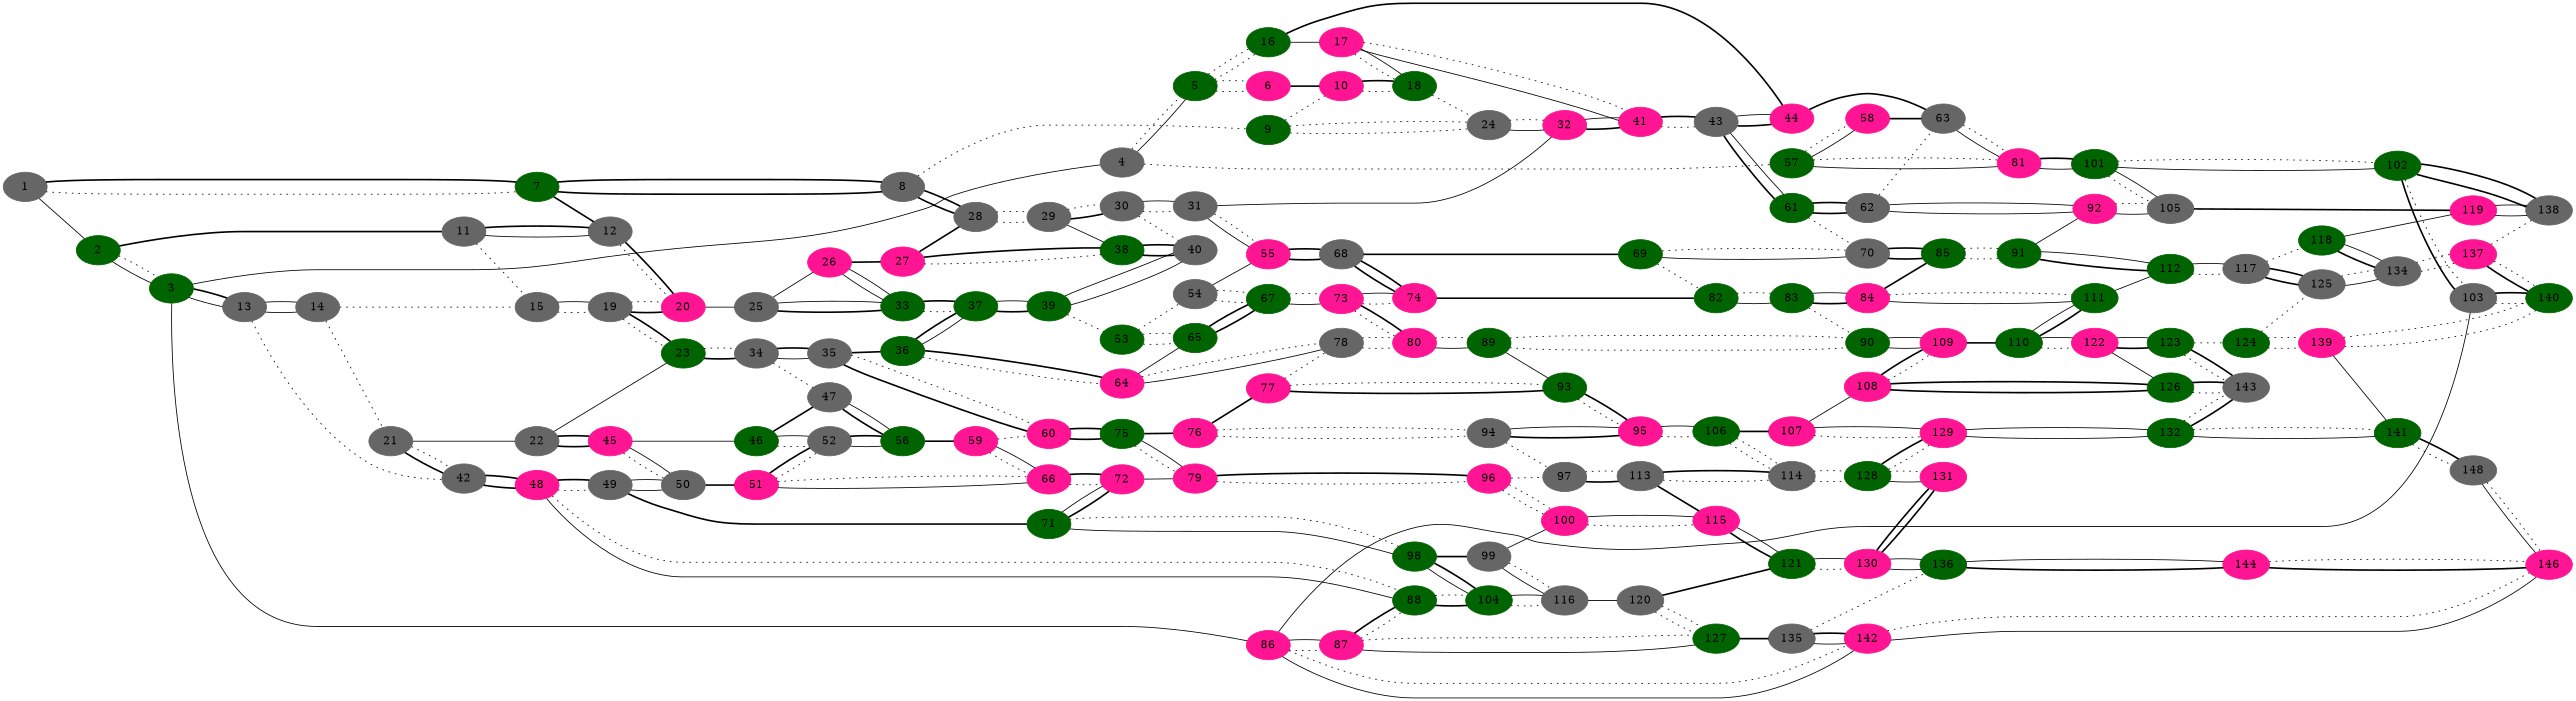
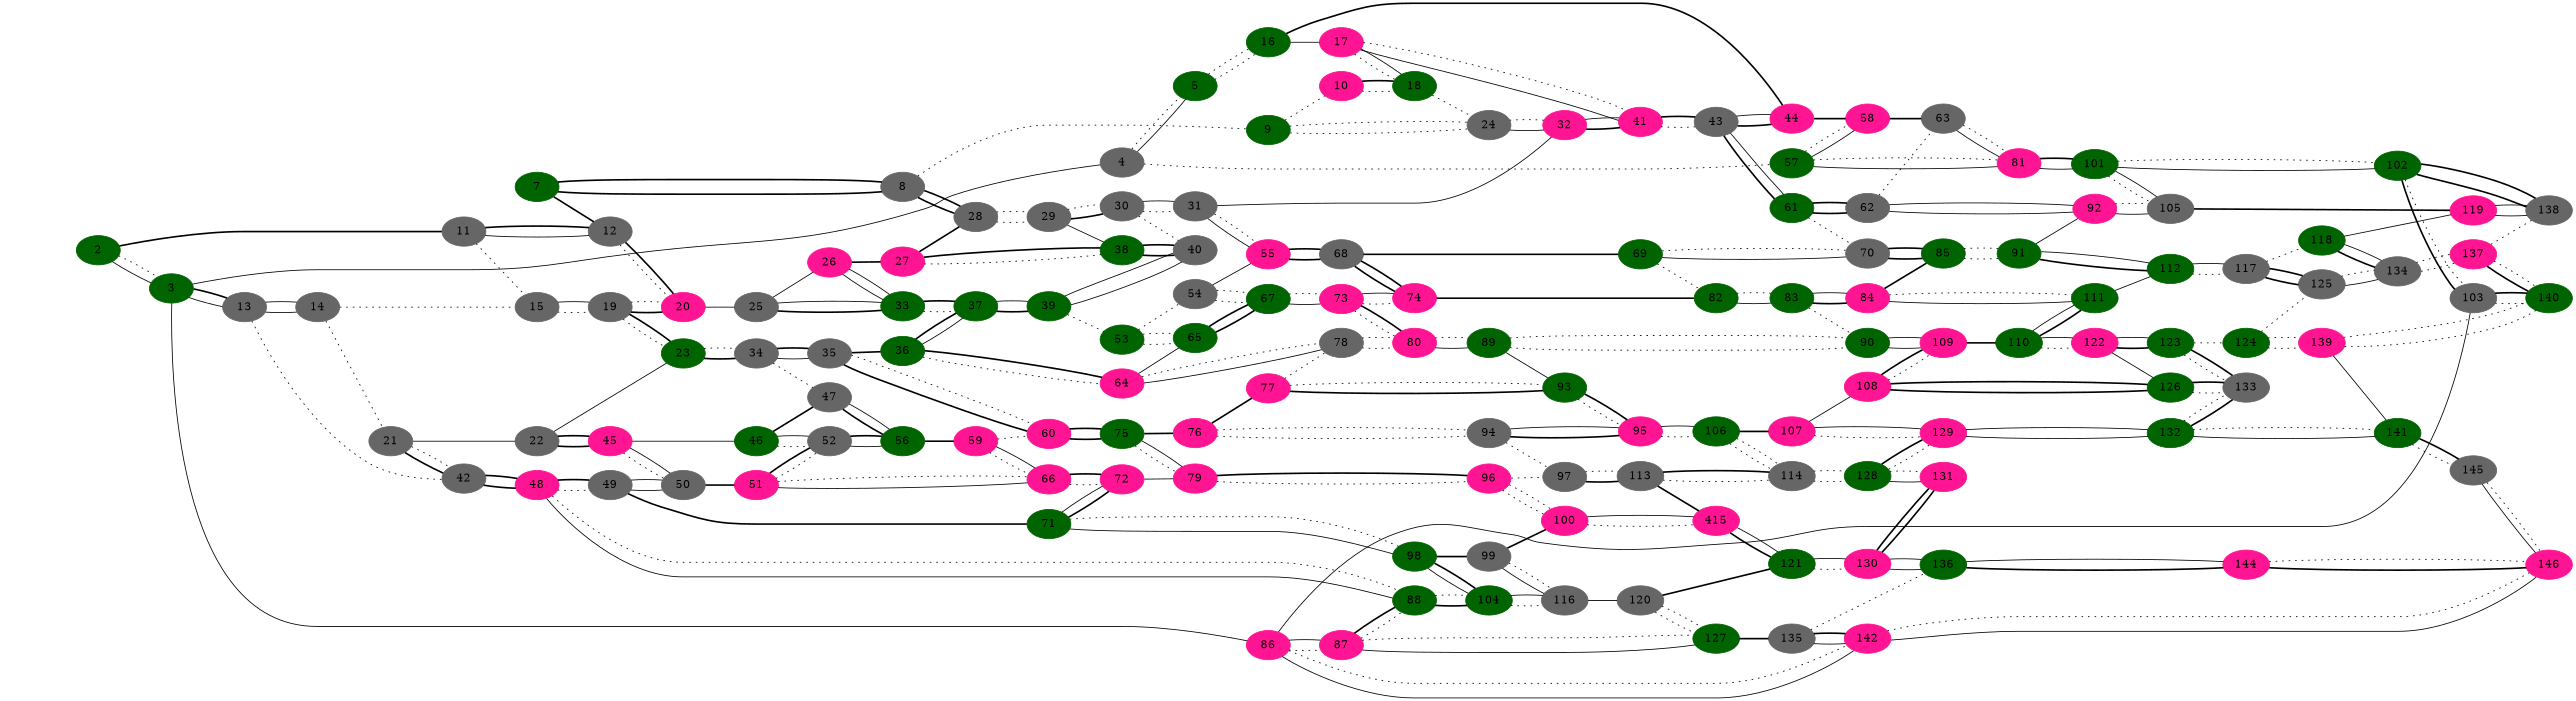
  graph {
    rankdir=LR
    node [color=darkgreen style=filled]
    edge [style=dotted]
-   1 [color=gray40]
    2
    7
    3
    11 [color=gray40]
    8 [color=gray40]
    12 [color=gray40]
    4 [color=gray40]
    13 [color=gray40]
    86 [color=deeppink]
    15 [color=gray40]
    5
    57
    14 [color=gray40]
    42 [color=gray40]
    103 [color=gray40]
    87 [color=deeppink]
    142 [color=deeppink]
-   6 [color=deeppink]
    16
    58 [color=deeppink]
    81 [color=deeppink]
    140
    10 [color=deeppink]
    17 [color=deeppink]
    44 [color=deeppink]
    18
    9
    28 [color=gray40]
    20 [color=deeppink]
    24 [color=gray40]
    29 [color=gray40]
    32 [color=deeppink]
    19 [color=gray40]
    25 [color=gray40]
    21 [color=gray40]
    48 [color=deeppink]
    22 [color=gray40]
    23
    41 [color=deeppink]
    43 [color=gray40]
    34 [color=gray40]
    26 [color=deeppink]
    33
    45 [color=deeppink]
    46
    50 [color=gray40]
    35 [color=gray40]
    47 [color=gray40]
    27 [color=deeppink]
    37
    38
    40 [color=gray40]
    30 [color=gray40]
    31 [color=gray40]
    55 [color=deeppink]
    68 [color=gray40]
    39
    36
    60 [color=deeppink]
    56
    64 [color=deeppink]
    75
    65
    78 [color=gray40]
    53
    54 [color=gray40]
    61
    49 [color=gray40]
    88
    62 [color=gray40]
    70 [color=gray40]
    63 [color=gray40]
    52 [color=gray40]
    51 [color=deeppink]
    59 [color=deeppink]
    71
    104
    72 [color=deeppink]
    98
    66 [color=deeppink]
    67
    73 [color=deeppink]
    69
    74 [color=deeppink]
    101
    79 [color=deeppink]
    76 [color=deeppink]
    92 [color=deeppink]
    85
    105 [color=gray40]
    80 [color=deeppink]
    82
    83
    91
    99 [color=gray40]
    96 [color=deeppink]
    89
    77 [color=deeppink]
    94 [color=gray40]
    93
    95 [color=deeppink]
    97 [color=gray40]
    100 [color=deeppink]
    90
    102
    84 [color=deeppink]
    111
    109 [color=deeppink]
    112
    127
    146 [color=deeppink]
    135 [color=gray40]
    116 [color=gray40]
    110
    117 [color=gray40]
    119 [color=deeppink]
    106
    113 [color=gray40]
    107 [color=deeppink]
    114 [color=gray40]
-   115 [color=deeppink]
+   115 [color=deeppink label=415]
    120 [color=gray40]
    121
    138 [color=gray40]
    108 [color=deeppink]
    129 [color=deeppink]
    128
    126
    132
-   133 [color=gray40 label=143]
+   133 [color=gray40]
    122 [color=deeppink]
    123
    118
    125 [color=gray40]
    131 [color=deeppink]
    130 [color=deeppink]
    134 [color=gray40]
    137 [color=deeppink]
    136
    124
    139 [color=deeppink]
    141
    144 [color=deeppink]
-   145 [color=gray40 label=148]
-   1 -- 2 [style=solid]
-   1 -- 7
-   1 -- 7 [style=bold]
+   145 [color=gray40]
    2 -- 3 [style=solid]
    2 -- 3
    2 -- 11 [style=bold]
    7 -- 8 [style=bold]
    7 -- 8 [style=bold]
    7 -- 12 [style=bold]
    3 -- 4 [style=solid]
    3 -- 13 [style=solid]
    3 -- 13 [style=bold]
    3 -- 86 [style=solid]
    11 -- 12 [style=solid]
    11 -- 12 [style=bold]
    11 -- 15
    8 -- 9
    8 -- 28 [style=bold]
    8 -- 28 [style=bold]
    12 -- 20
    12 -- 20 [style=bold]
    4 -- 5 [style=solid]
    4 -- 5
    4 -- 57
    13 -- 14 [style=solid]
    13 -- 14 [style=solid]
    13 -- 42
    86 -- 103 [style=solid]
    86 -- 87
    86 -- 87 [style=solid]
    86 -- 142 [style=solid]
    86 -- 142
    15 -- 19
    15 -- 19 [style=solid]
-   5 -- 6
-   5 -- 6
    5 -- 16
    5 -- 16
    57 -- 58 [style=solid]
    57 -- 58
    57 -- 81 [style=solid]
    57 -- 81
    14 -- 15
    14 -- 21
    42 -- 48 [style=bold]
    42 -- 48 [style=bold]
    103 -- 140
    103 -- 140 [style=bold]
    87 -- 88
    87 -- 88 [style=bold]
    87 -- 127 [style=solid]
    87 -- 127
    142 -- 146 [style=solid]
    142 -- 146
-   6 -- 10 [style=bold]
    16 -- 17 [style=solid]
    16 -- 44 [style=bold]
    58 -- 63 [style=bold]
    81 -- 101 [style=solid]
    81 -- 101 [style=bold]
    10 -- 18
    10 -- 18 [style=bold]
    17 -- 18
    17 -- 18 [style=solid]
    17 -- 41 [style=solid]
    17 -- 41
-   44 -- 63 [style=bold]
+   44 -- 58 [style=bold]
    18 -- 24
    9 -- 10
    9 -- 24
    9 -- 24
    28 -- 29
    28 -- 29
    20 -- 25 [style=solid]
    24 -- 32 [style=solid]
    24 -- 32
    29 -- 38 [style=solid]
    29 -- 30 [style=bold]
    29 -- 30
    32 -- 41 [style=bold]
    32 -- 41 [style=solid]
    19 -- 20 [style=bold]
    19 -- 20
    19 -- 23
    19 -- 23 [style=bold]
    25 -- 26 [style=solid]
    25 -- 33 [style=bold]
    25 -- 33 [style=solid]
    21 -- 42 [style=bold]
    21 -- 42
    21 -- 22 [style=solid]
    48 -- 49
    48 -- 49 [style=bold]
    48 -- 88 [style=solid]
    48 -- 88
    22 -- 23 [style=solid]
    22 -- 45 [style=bold]
    22 -- 45 [style=bold]
    23 -- 34 [style=bold]
    23 -- 34
    41 -- 43
    41 -- 43 [style=bold]
    43 -- 44 [style=bold]
    43 -- 44 [style=solid]
    43 -- 61 [style=bold]
    43 -- 61 [style=solid]
    34 -- 35 [style=solid]
    34 -- 35 [style=bold]
    34 -- 47
    26 -- 33 [style=solid]
    26 -- 33 [style=solid]
    26 -- 27 [style=bold]
    33 -- 37
    33 -- 37 [style=bold]
    45 -- 46 [style=solid]
    45 -- 50
    45 -- 50 [style=solid]
    46 -- 47 [style=bold]
    46 -- 52
    46 -- 52 [style=solid]
    50 -- 51 [style=bold]
    35 -- 36 [style=bold]
    35 -- 60 [style=bold]
    35 -- 60
    47 -- 56 [style=bold]
    47 -- 56 [style=solid]
    27 -- 28 [style=bold]
    27 -- 38
    27 -- 38 [style=bold]
    37 -- 39 [style=bold]
    37 -- 39 [style=solid]
    38 -- 40 [style=bold]
    38 -- 40 [style=bold]
    30 -- 40
    30 -- 31
    30 -- 31 [style=solid]
    31 -- 32 [style=solid]
    31 -- 55 [style=solid]
    31 -- 55
    55 -- 68 [style=bold]
    55 -- 68 [style=bold]
    68 -- 69 [style=bold]
    68 -- 74 [style=bold]
    68 -- 74 [style=bold]
    39 -- 40 [style=solid]
    39 -- 40 [style=solid]
    39 -- 53
    36 -- 37 [style=solid]
    36 -- 37 [style=bold]
    36 -- 64
    36 -- 64 [style=bold]
    60 -- 75 [style=bold]
    60 -- 75 [style=bold]
    56 -- 59 [style=bold]
    64 -- 65 [style=solid]
    64 -- 78 [style=solid]
    64 -- 78
    75 -- 79
    75 -- 79 [style=solid]
    75 -- 76 [style=bold]
    65 -- 67 [style=bold]
    65 -- 67 [style=bold]
    78 -- 80
    78 -- 80
    53 -- 65
    53 -- 65
    53 -- 54
    54 -- 55 [style=solid]
    54 -- 67
    54 -- 67
    61 -- 62 [style=bold]
    61 -- 62 [style=bold]
    61 -- 70
    49 -- 50 [style=solid]
    49 -- 50 [style=solid]
    49 -- 71 [style=bold]
    88 -- 104 [style=bold]
    88 -- 104
    62 -- 63
    62 -- 92 [style=solid]
    62 -- 92 [style=solid]
    70 -- 85 [style=bold]
    70 -- 85 [style=bold]
    63 -- 81 [style=solid]
    63 -- 81
    52 -- 56 [style=solid]
    52 -- 56 [style=bold]
    51 -- 52
    51 -- 52 [style=bold]
    51 -- 66 [style=solid]
    51 -- 66
    59 -- 60
    59 -- 66
    59 -- 66 [style=solid]
    71 -- 72 [style=bold]
    71 -- 72 [style=solid]
    71 -- 98 [style=solid]
    71 -- 98
    104 -- 116
    104 -- 116 [style=solid]
    72 -- 79 [style=solid]
    98 -- 104 [style=solid]
    98 -- 104 [style=bold]
    98 -- 99 [style=bold]
    66 -- 72
    66 -- 72 [style=bold]
    67 -- 73 [style=solid]
    67 -- 73
    73 -- 74
    73 -- 74 [style=solid]
    73 -- 80
    73 -- 80 [style=bold]
    69 -- 70 [style=solid]
    69 -- 70
    69 -- 82
    74 -- 82 [style=bold]
    101 -- 105
    101 -- 105 [style=solid]
    101 -- 102 [style=solid]
    101 -- 102
    79 -- 96
    79 -- 96 [style=bold]
    76 -- 77 [style=bold]
    76 -- 94
    76 -- 94
    92 -- 105 [style=solid]
    92 -- 105
    85 -- 91
    85 -- 91
    105 -- 119 [style=bold]
    80 -- 89 [style=solid]
    80 -- 89
    82 -- 83 [style=solid]
    82 -- 83
    83 -- 90
    83 -- 84 [style=bold]
    83 -- 84 [style=solid]
    91 -- 92 [style=solid]
    91 -- 112 [style=bold]
    91 -- 112 [style=solid]
-   99 -- 100 [style=solid]
+   99 -- 100 [style=bold]
    99 -- 116 [style=solid]
    99 -- 116
    96 -- 97
    96 -- 100
    96 -- 100
    89 -- 93 [style=solid]
    89 -- 90
    89 -- 90
    77 -- 78
    77 -- 93 [style=bold]
    77 -- 93
    94 -- 95 [style=bold]
    94 -- 95 [style=solid]
    94 -- 97
    93 -- 95
    93 -- 95 [style=bold]
    95 -- 106
    95 -- 106 [style=solid]
    97 -- 113 [style=bold]
    97 -- 113
    100 -- 115
    100 -- 115 [style=solid]
    90 -- 109 [style=solid]
    90 -- 109 [style=solid]
    102 -- 103 [style=bold]
    102 -- 103
    102 -- 138 [style=bold]
    102 -- 138 [style=bold]
    84 -- 85 [style=bold]
    84 -- 111 [style=solid]
    84 -- 111
    111 -- 112 [style=solid]
    109 -- 110 [style=bold]
    112 -- 117
    112 -- 117 [style=solid]
    127 -- 135 [style=bold]
    135 -- 142 [style=solid]
    135 -- 142 [style=bold]
    135 -- 136
    116 -- 120 [style=solid]
    110 -- 111 [style=bold]
    110 -- 111 [style=solid]
    110 -- 122
    110 -- 122 [style=solid]
    117 -- 118
    117 -- 125 [style=bold]
    117 -- 125 [style=bold]
    119 -- 138 [style=solid]
    119 -- 138 [style=solid]
    106 -- 107 [style=bold]
    106 -- 114
    106 -- 114
    113 -- 114
    113 -- 114 [style=bold]
    113 -- 115 [style=bold]
    107 -- 108 [style=solid]
    107 -- 129
    107 -- 129 [style=solid]
    114 -- 128
    114 -- 128
    115 -- 121 [style=bold]
    115 -- 121 [style=solid]
    120 -- 127
    120 -- 127
    120 -- 121 [style=bold]
    121 -- 130
    121 -- 130 [style=solid]
    108 -- 109
    108 -- 109 [style=bold]
    108 -- 126 [style=bold]
    108 -- 126 [style=bold]
    129 -- 132 [style=solid]
    129 -- 132 [style=solid]
    128 -- 129
    128 -- 129 [style=bold]
    128 -- 131 [style=solid]
    128 -- 131
    126 -- 133
    126 -- 133 [style=bold]
    132 -- 133 [style=bold]
    132 -- 133
    132 -- 141 [style=solid]
    132 -- 141
    122 -- 126 [style=solid]
    122 -- 123 [style=bold]
    122 -- 123 [style=solid]
    123 -- 133
    123 -- 133 [style=bold]
    123 -- 124
    118 -- 119 [style=solid]
    118 -- 134 [style=bold]
    118 -- 134 [style=solid]
    125 -- 134 [style=solid]
    125 -- 134
    130 -- 131 [style=bold]
    130 -- 131 [style=bold]
    130 -- 136 [style=solid]
    130 -- 136 [style=solid]
    134 -- 137
    134 -- 137
    137 -- 140 [style=bold]
    137 -- 140
    137 -- 138
    136 -- 144 [style=bold]
    136 -- 144 [style=solid]
    124 -- 125
    124 -- 139
    124 -- 139
    139 -- 140
    139 -- 140
    139 -- 141 [style=solid]
    141 -- 145
    141 -- 145 [style=bold]
    144 -- 146 [style=bold]
    144 -- 146
    145 -- 146 [style=solid]
    145 -- 146
  }
